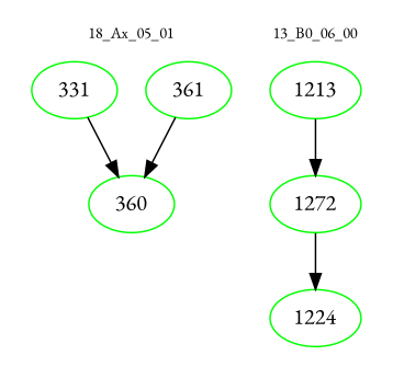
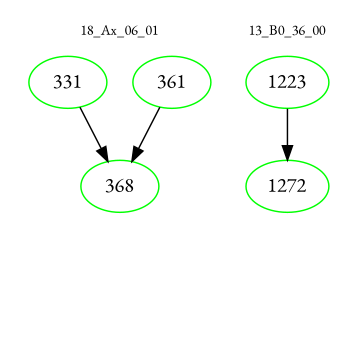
  digraph {
    fontname="EB Garamond"
    node [color=green fontname="EB Garamond"]
    edge [color=black fontname="EB Garamond"]
    n1 [label=361]
    n2 [label=331]
-   n3 [label=360]
-   n4 [label=1213]
+   n3 [label=368]
+   n4 [label=1223]
    n5 [label=1272]
-   n6 [label=1224]
    subgraph cluster_1 {
      color=white
      fontsize=10
-     label="18_Ax_05_01"
+     label="18_Ax_06_01"
      n1
      n2
      n3
    }
    subgraph cluster_2 {
      color=white
      fontsize=10
-     label="13_B0_06_00"
+     label="13_B0_36_00"
      n4
      n5
-     n6
    }
    n1 -> n3
    n2 -> n3
    n4 -> n5
-   n5 -> n6
  }
